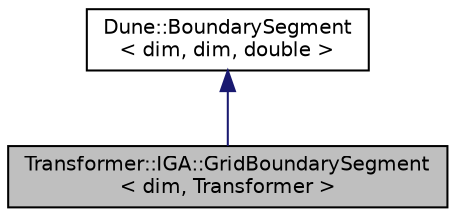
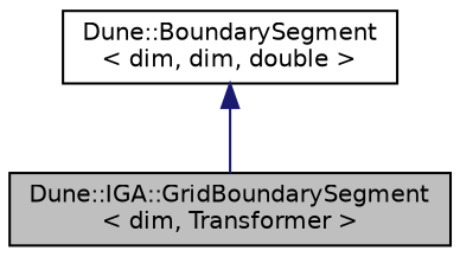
  digraph {
    node [color=black fontname=Helvetica fontsize=10 shape=record style=filled]
-   n1 [fillcolor=grey75 fontcolor=black height=0.2 label="Transformer::IGA::GridBoundarySegment\l\< dim, Transformer \>" width=0.4]
+   n1 [fillcolor=grey75 fontcolor=black height=0.2 label="Dune::IGA::GridBoundarySegment\l\< dim, Transformer \>" width=0.4]
    n2 [fillcolor=white height=0.2 label="Dune::BoundarySegment\l\< dim, dim, double \>" width=0.4]
    n2 -> n1 [color=midnightblue dir=back fontname=Helvetica fontsize=10 labelfontname=Helvetica labelfontsize=10 style=solid]
  }
